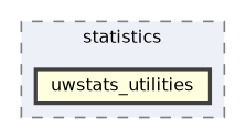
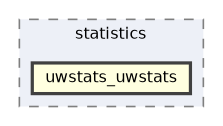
  digraph {
    compound=true
-   n1 [color=grey25 fillcolor=lightyellow fontname=Helvetica fontsize=10 height=0.2 label=uwstats_utilities shape=box style="filled,bold" width=0.4]
+   n1 [color=grey25 fillcolor=lightyellow fontname=Helvetica fontsize=10 height=0.2 label=uwstats_uwstats shape=box style="filled,bold" width=0.4]
    subgraph cluster_1 {
      bgcolor="#edf0f7"
      fontname=Helvetica
      fontsize=10
      label=statistics
      pencolor=grey50
      style="filled,dashed"
      n1
    }
  }
